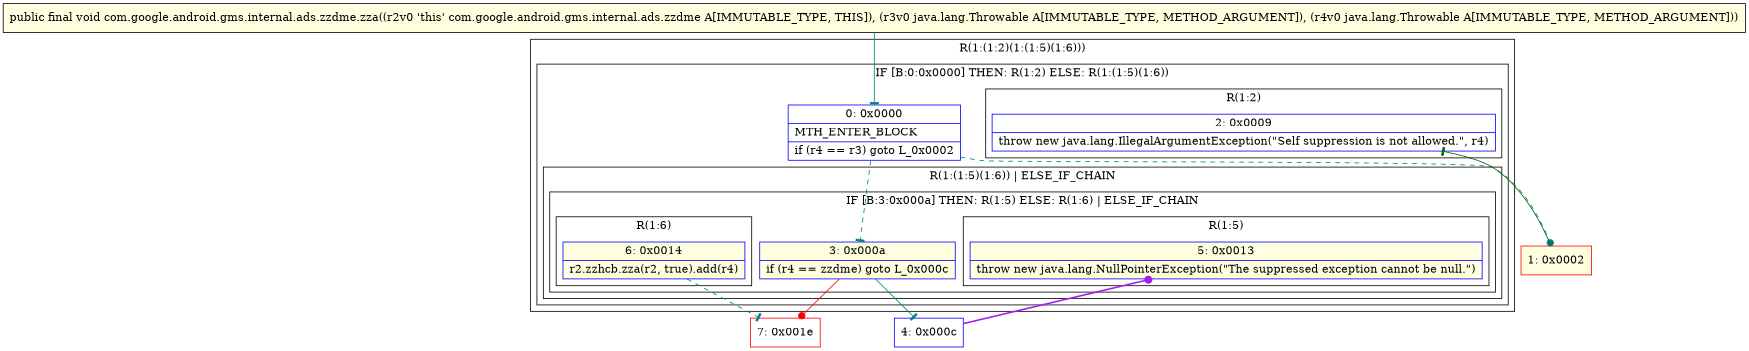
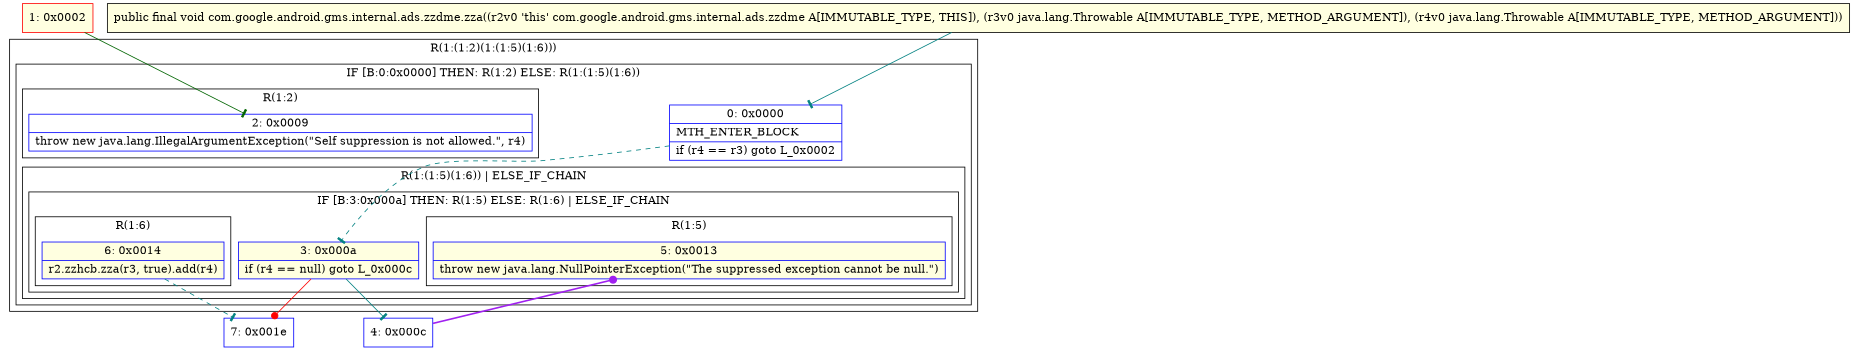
  digraph {
    node [color=blue fillcolor=lightyellow shape=record style=filled]
    edge [arrowhead=tee color=teal style=solid]
    n1 [fillcolor=white label="{2\:\ 0x0009|throw new java.lang.IllegalArgumentException(\"Self suppression is not allowed.\", r4)\l}"]
    n2 [label="{5\:\ 0x0013|throw new java.lang.NullPointerException(\"The suppressed exception cannot be null.\")\l}"]
-   n3 [label="{6\:\ 0x0014|r2.zzhcb.zza(r2, true).add(r4)\l}"]
-   n4 [label="{3\:\ 0x000a|if (r4 == zzdme) goto L_0x000c\l}"]
+   n3 [label="{6\:\ 0x0014|r2.zzhcb.zza(r3, true).add(r4)\l}"]
+   n4 [label="{3\:\ 0x000a|if (r4 == null) goto L_0x000c\l}"]
    n5 [fillcolor=white label="{0\:\ 0x0000|MTH_ENTER_BLOCK\l|if (r4 == r3) goto L_0x0002\l}"]
-   n6 [color=red fillcolor=white label="{7\:\ 0x001e}"]
+   n6 [fillcolor=white label="{7\:\ 0x001e}"]
    n7 [fillcolor=white label="{4\:\ 0x000c}"]
    n8 [color=red label="{1\:\ 0x0002}"]
    n9 [label="{public final void com.google.android.gms.internal.ads.zzdme.zza((r2v0 'this' com.google.android.gms.internal.ads.zzdme A[IMMUTABLE_TYPE, THIS]), (r3v0 java.lang.Throwable A[IMMUTABLE_TYPE, METHOD_ARGUMENT]), (r4v0 java.lang.Throwable A[IMMUTABLE_TYPE, METHOD_ARGUMENT])) }" color=""]
    subgraph cluster_1 {
      label="R(1:(1:2)(1:(1:5)(1:6)))"
      subgraph cluster_2 {
        label="IF [B:0:0x0000] THEN: R(1:2) ELSE: R(1:(1:5)(1:6))"
        n5
        subgraph cluster_3 {
          label="R(1:2)"
          n1
        }
        subgraph cluster_4 {
          label="R(1:(1:5)(1:6)) | ELSE_IF_CHAIN\l"
          subgraph cluster_5 {
            label="IF [B:3:0x000a] THEN: R(1:5) ELSE: R(1:6) | ELSE_IF_CHAIN\l"
            n4
            subgraph cluster_6 {
              label="R(1:5)"
              n2
            }
            subgraph cluster_7 {
              label="R(1:6)"
              n3
            }
          }
        }
      }
    }
    n3 -> n6 [style=dashed]
    n4 -> n6 [arrowhead=dot color=red]
    n4 -> n7
    n5 -> n4 [style=dashed]
-   n5 -> n8 [arrowhead=dot style=dashed]
    n7 -> n2 [arrowhead=dot color=purple style=bold]
    n8 -> n1 [color=darkgreen]
    n9 -> n5
  }
